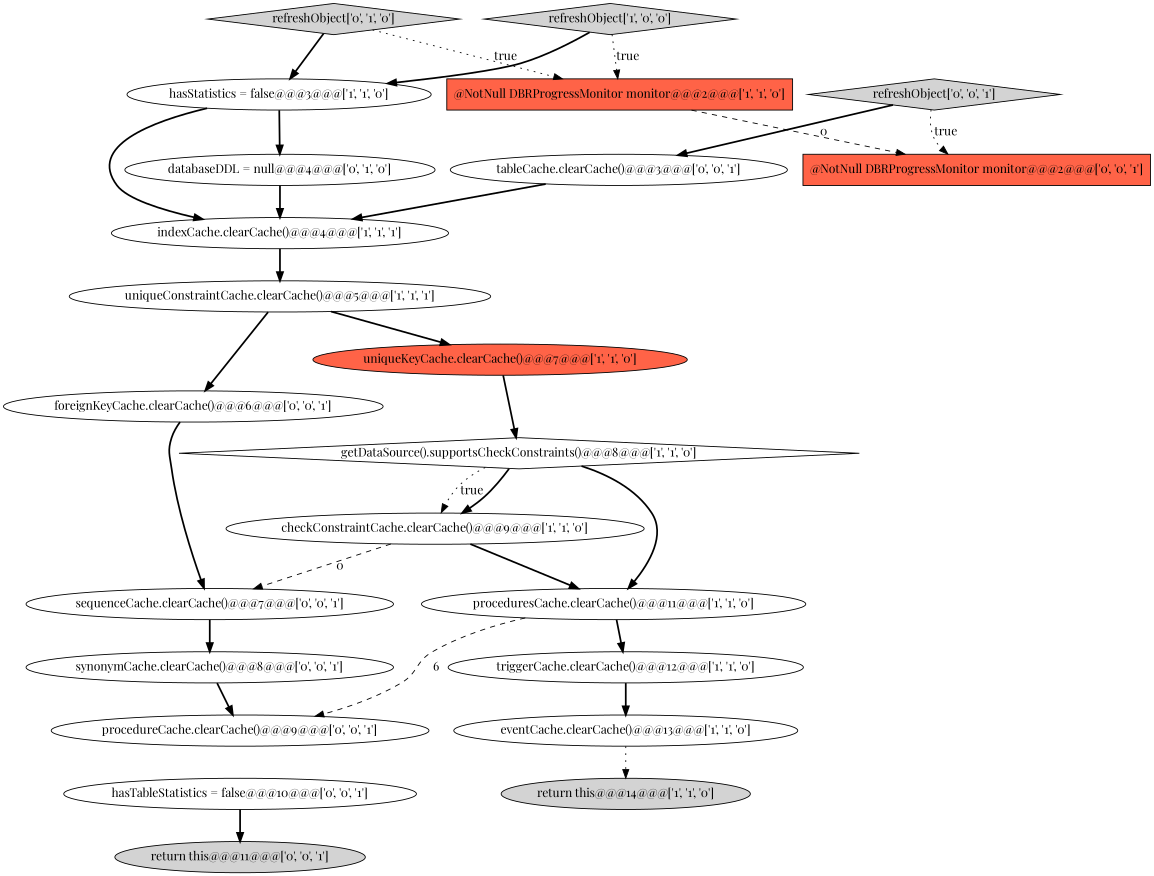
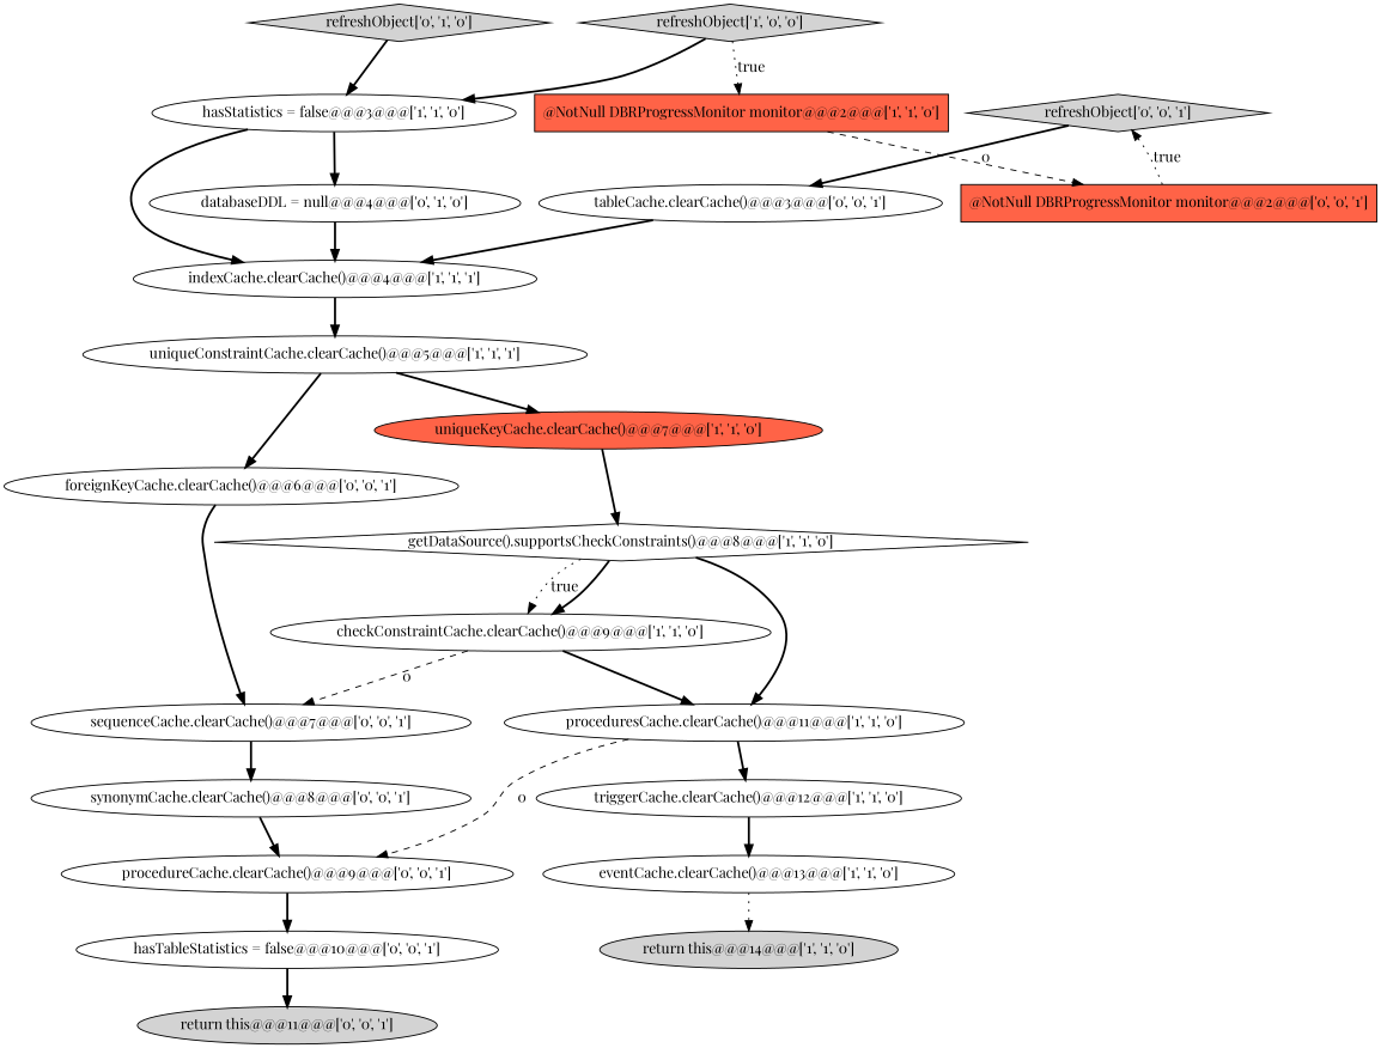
  digraph {
    fontname="Playfair Display"
    node [fillcolor=white fontname="Playfair Display" shape=ellipse style=filled]
    edge [fontname="Playfair Display" style=bold]
    n1 [label="hasStatistics = false@@@3@@@['1', '1', '0']"]
    n2 [label="indexCache.clearCache()@@@4@@@['1', '1', '1']"]
    n3 [label="databaseDDL = null@@@4@@@['0', '1', '0']"]
    n4 [label="uniqueConstraintCache.clearCache()@@@5@@@['1', '1', '1']"]
    n5 [label="sequenceCache.clearCache()@@@7@@@['0', '0', '1']"]
    n6 [label="synonymCache.clearCache()@@@8@@@['0', '0', '1']"]
    n7 [label="procedureCache.clearCache()@@@9@@@['0', '0', '1']"]
    n8 [label="foreignKeyCache.clearCache()@@@6@@@['0', '0', '1']"]
    n9 [fillcolor=tomato label="uniqueKeyCache.clearCache()@@@7@@@['1', '1', '0']"]
    n10 [fillcolor=tomato label="@NotNull DBRProgressMonitor monitor@@@2@@@['1', '1', '0']" shape=box]
    n11 [fillcolor=tomato label="@NotNull DBRProgressMonitor monitor@@@2@@@['0', '0', '1']" shape=box]
    n12 [label="hasTableStatistics = false@@@10@@@['0', '0', '1']"]
    n13 [fillcolor=lightgray label="return this@@@11@@@['0', '0', '1']"]
    n14 [label="getDataSource().supportsCheckConstraints()@@@8@@@['1', '1', '0']" shape=diamond]
    n15 [label="triggerCache.clearCache()@@@12@@@['1', '1', '0']"]
    n16 [label="eventCache.clearCache()@@@13@@@['1', '1', '0']"]
    n17 [fillcolor=lightgray label="return this@@@14@@@['1', '1', '0']"]
    n18 [label="checkConstraintCache.clearCache()@@@9@@@['1', '1', '0']"]
    n19 [label="proceduresCache.clearCache()@@@11@@@['1', '1', '0']"]
    n20 [fillcolor=lightgray label="refreshObject['0', '1', '0']" shape=diamond]
    n21 [fillcolor=lightgray label="refreshObject['1', '0', '0']" shape=diamond]
    n22 [fillcolor=lightgray label="refreshObject['0', '0', '1']" shape=diamond]
    n23 [label="tableCache.clearCache()@@@3@@@['0', '0', '1']"]
    n1 -> n2
    n1 -> n3
    n2 -> n4
    n3 -> n2
    n4 -> n8
    n4 -> n9
    n5 -> n6
    n6 -> n7
+   n7 -> n12
    n8 -> n5
    n9 -> n14
    n10 -> n11 [label=0 style=dashed]
    n12 -> n13
    n14 -> n18 [label=true style=dotted]
    n14 -> n18
    n14 -> n19
    n15 -> n16
    n16 -> n17 [style=dotted]
    n18 -> n5 [label=0 style=dashed]
    n18 -> n19
-   n19 -> n7 [label=6 style=dashed]
+   n19 -> n7 [label=0 style=dashed]
    n19 -> n15
    n20 -> n1
-   n20 -> n10 [label=true style=dotted]
    n21 -> n1
    n21 -> n10 [label=true style=dotted]
-   n22 -> n11 [label=true style=dotted]
+   n11 -> n22 [label=true style=dotted]
    n22 -> n23
    n23 -> n2
  }
